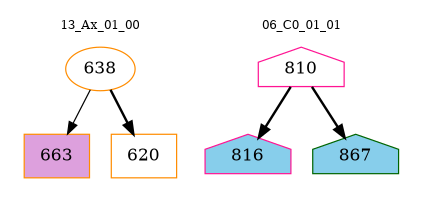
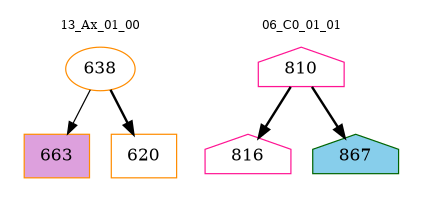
  digraph {
    node [color=darkorange fillcolor=white shape=house style=filled]
    edge [color=black style=bold]
    n1 [label=638 shape=ellipse]
    n2 [fillcolor=plum label=663 shape=box]
    n3 [label=620 shape=box]
    n4 [color=deeppink label=810]
-   n5 [color=deeppink fillcolor=skyblue label=816]
+   n5 [color=deeppink label=816]
    n6 [color=darkgreen fillcolor=skyblue label=867]
    subgraph cluster_1 {
      color=white
      fontsize=10
      label="13_Ax_01_00"
      n1
      n2
      n3
    }
    subgraph cluster_2 {
      color=white
      fontsize=10
      label="06_C0_01_01"
      n4
      n5
      n6
    }
    n1 -> n2 [style=solid]
    n1 -> n3
    n4 -> n5
    n4 -> n6
  }
